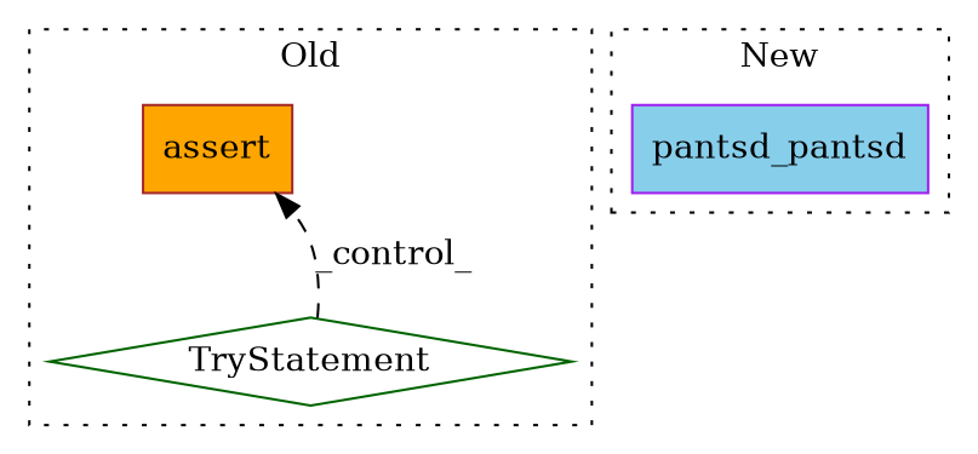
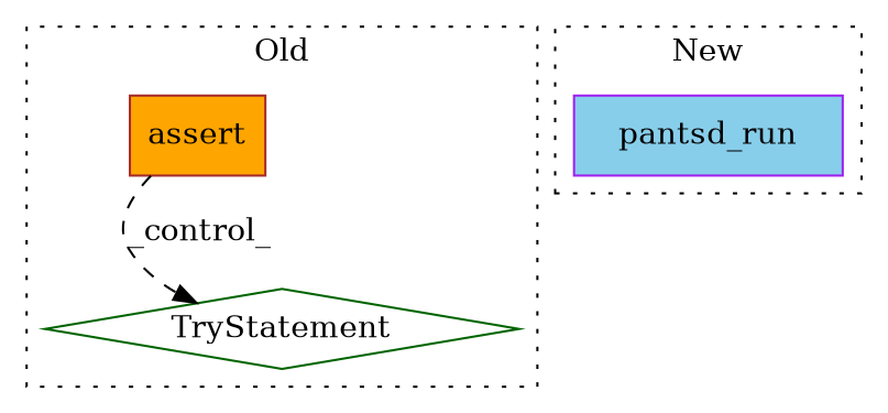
  digraph {
    node [a=32 shape=box style=filled]
    n1 [l="15,1" label=assert s="3465,3551" fillcolor=orange color=brown]
    n2 [a=54 l=4 label=TryStatement s=3423 shape=diamond fillcolor=white color=darkgreen]
-   n3 [l="11,1" label=pantsd_pantsd s="4331,4367" fillcolor=skyblue color=purple]
+   n3 [l="11,1" label=pantsd_run s="4331,4367" fillcolor=skyblue color=purple]
    subgraph cluster_1 {
      label=Old
      style=dotted
      n1
      n2
    }
    subgraph cluster_2 {
      label=New
      style=dotted
      n3
    }
-   n2 -> n1 [label=_control_ style=dashed]
+   n1 -> n2 [label=_control_ style=dashed]
  }
